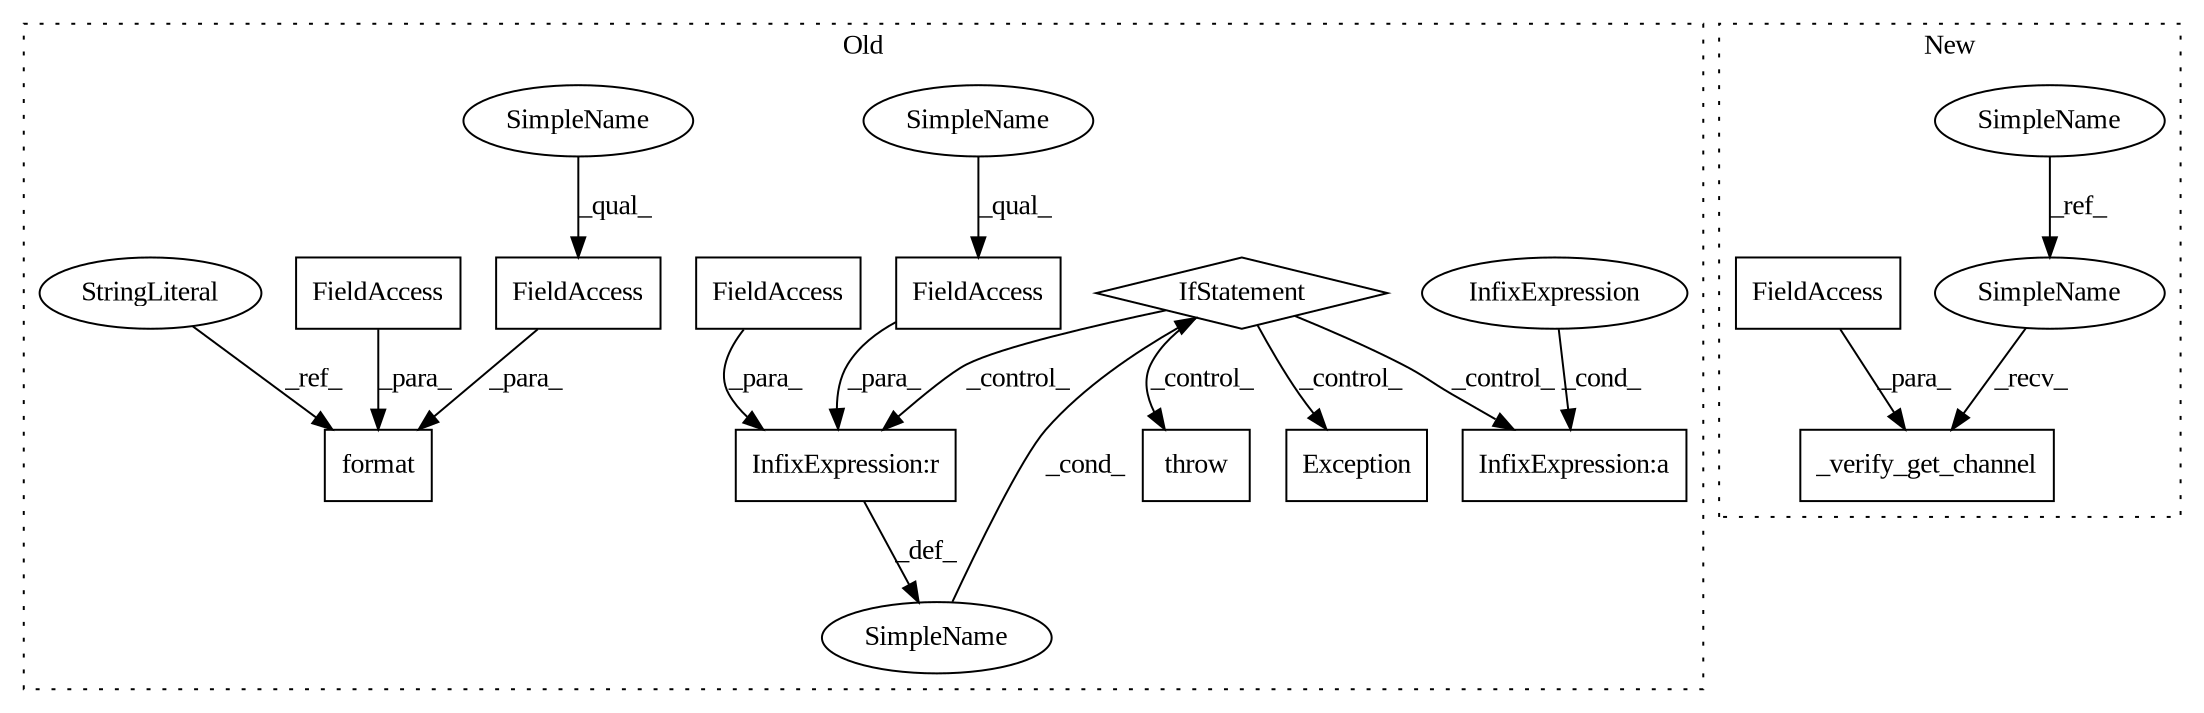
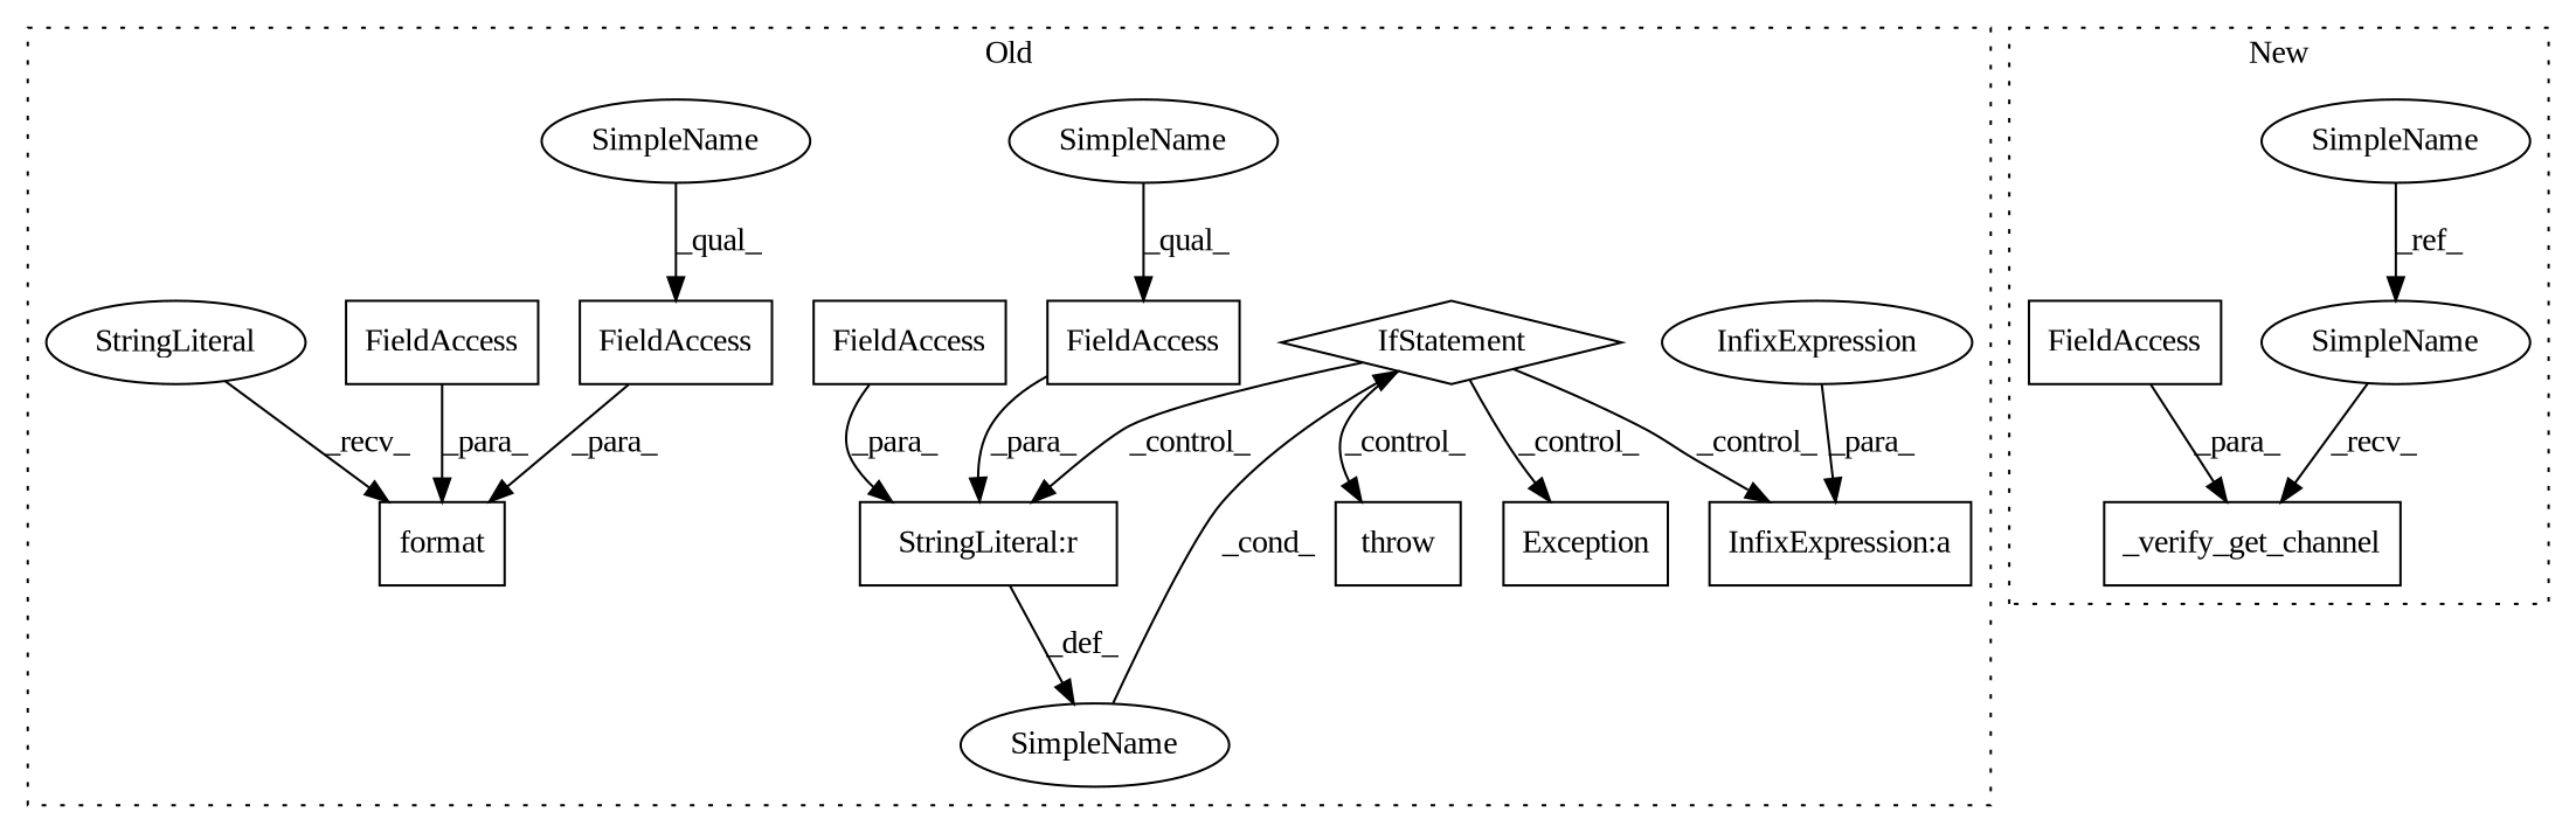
  digraph {
    fontname="Liberation Serif"
    node [a=42 fontname="Liberation Serif" l=1 s=13746 shape=box]
    edge [fontname="Liberation Serif"]
    n1 [a=25 l="4,2" label=IfStatement s="13738,13763" shape=diamond]
    n2 [label=SimpleName shape=ellipse l="" s=""]
    n3 [a=53 l=6 label=throw s=13773]
    n4 [a=27 l=3 label="InfixExpression:a" s=14066]
    n5 [a=34 label=InfixExpression s=14069 shape=ellipse]
-   n6 [a=27 l=3 label="InfixExpression:r" s=13743]
+   n6 [a=27 l=3 label="StringLiteral:r" s=13743]
    n7 [a=32 l="7,1" label=format s="13854,13880"]
    n8 [a=45 l=64 label=StringLiteral s=13789 shape=ellipse]
    n9 [a=32 l="10,1" label=Exception s="13779,13881"]
    n10 [a=22 l=17 label=FieldAccess]
    n11 [a=22 l=17 label=FieldAccess s=13863]
    n12 [a=22 label=FieldAccess s=13742]
    n13 [a=22 label=FieldAccess s=13861]
    n14 [l=4 label=SimpleName s=13863 shape=ellipse]
    n15 [l=4 label=SimpleName shape=ellipse]
    n16 [a=32 l="20,1" label=_verify_get_channel s="20484,20505"]
    n17 [a=22 label=FieldAccess s=20504]
    n18 [l=4 label=SimpleName s=20468 shape=ellipse]
    n19 [l=4 label=SimpleName s=20479 shape=ellipse]
    subgraph cluster_1 {
      label=Old
      style=dotted
      n1
      n2
      n3
      n4
      n5
      n6
      n7
      n8
      n9
      n10
      n11
      n12
      n13
      n14
      n15
    }
    subgraph cluster_2 {
      label=New
      style=dotted
      n16
      n17
      n18
      n19
    }
    n1 -> n3 [label=_control_]
    n1 -> n4 [label=_control_]
    n1 -> n6 [label=_control_]
    n1 -> n9 [label=_control_]
    n2 -> n1 [label=_cond_]
-   n5 -> n4 [label=_cond_]
+   n5 -> n4 [label=_para_]
    n6 -> n2 [label=_def_]
-   n8 -> n7 [label=_ref_]
+   n8 -> n7 [label=_recv_]
    n10 -> n6 [label=_para_]
    n11 -> n7 [label=_para_]
    n12 -> n6 [label=_para_]
    n13 -> n7 [label=_para_]
    n14 -> n11 [label=_qual_]
    n15 -> n10 [label=_qual_]
    n17 -> n16 [label=_para_]
    n18 -> n19 [label=_ref_]
    n19 -> n16 [label=_recv_]
  }
